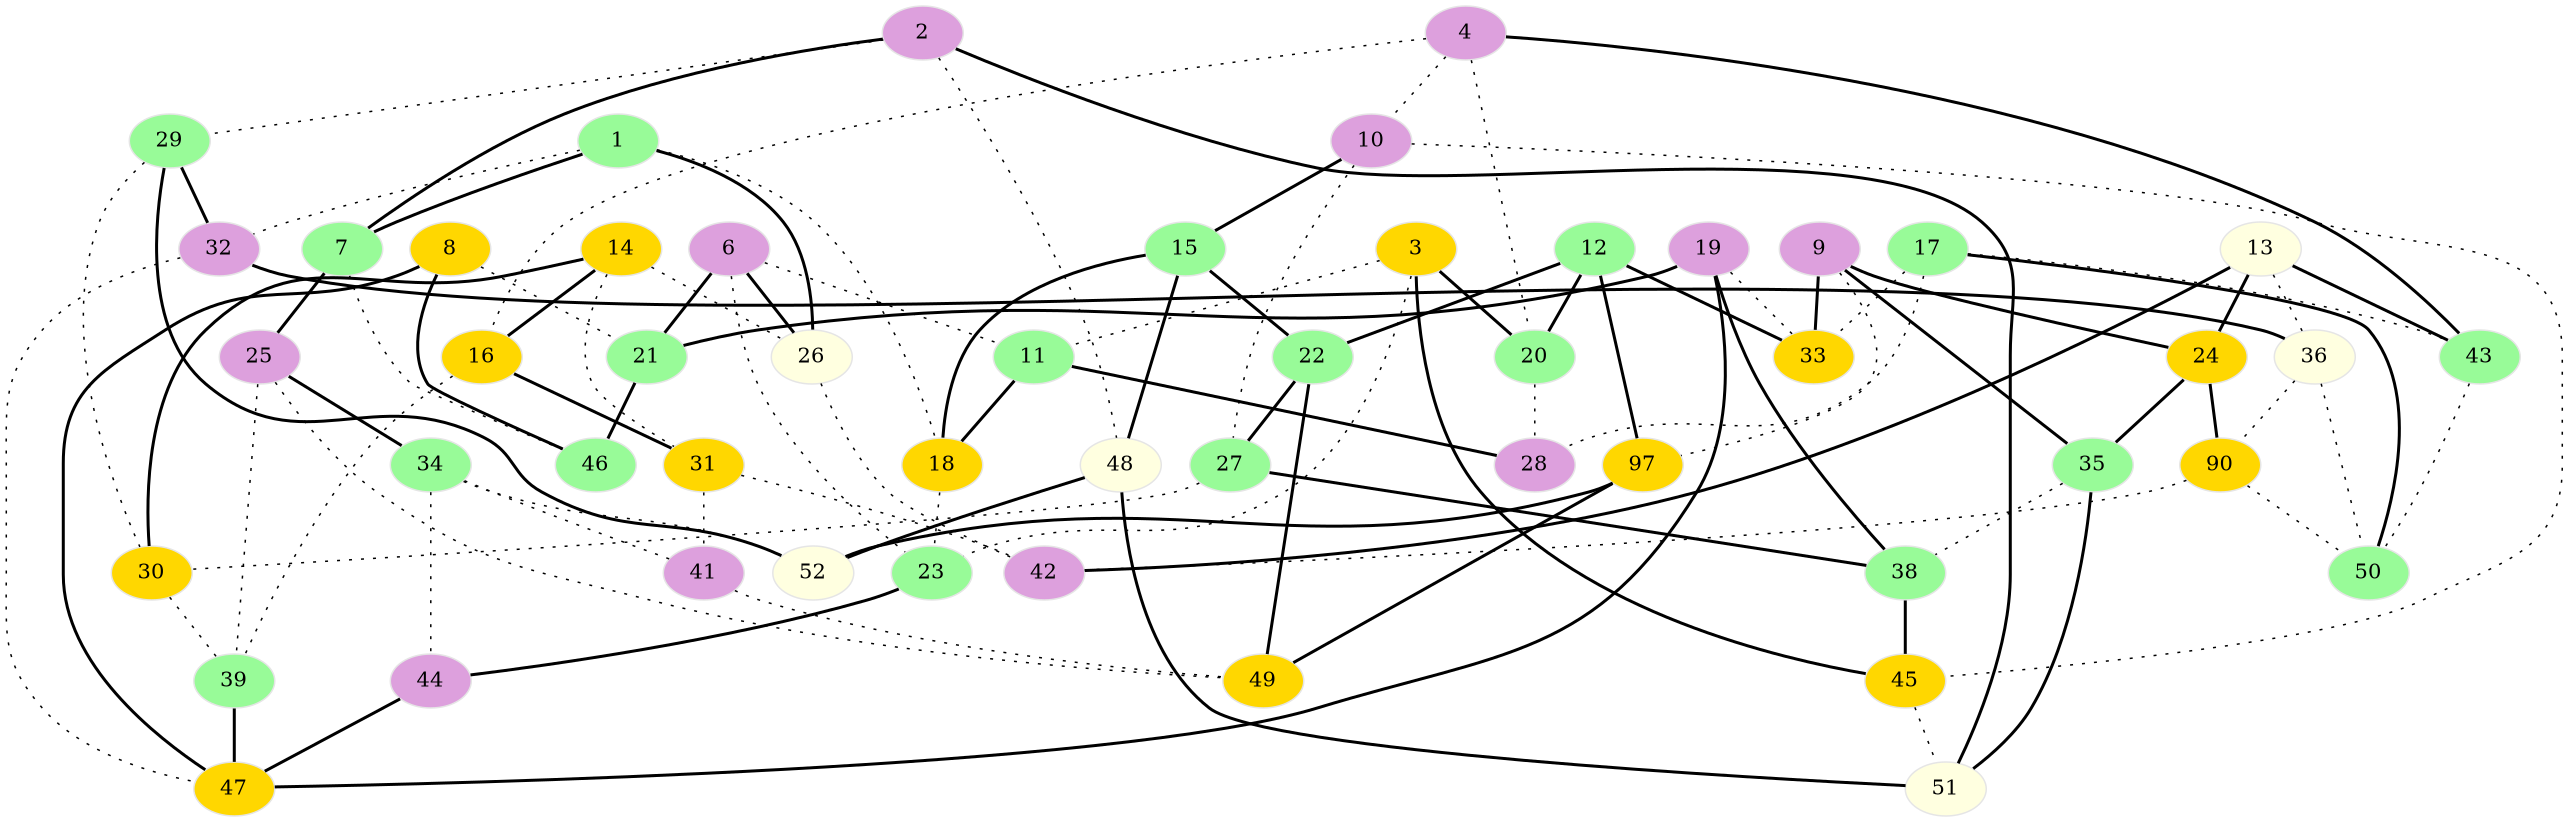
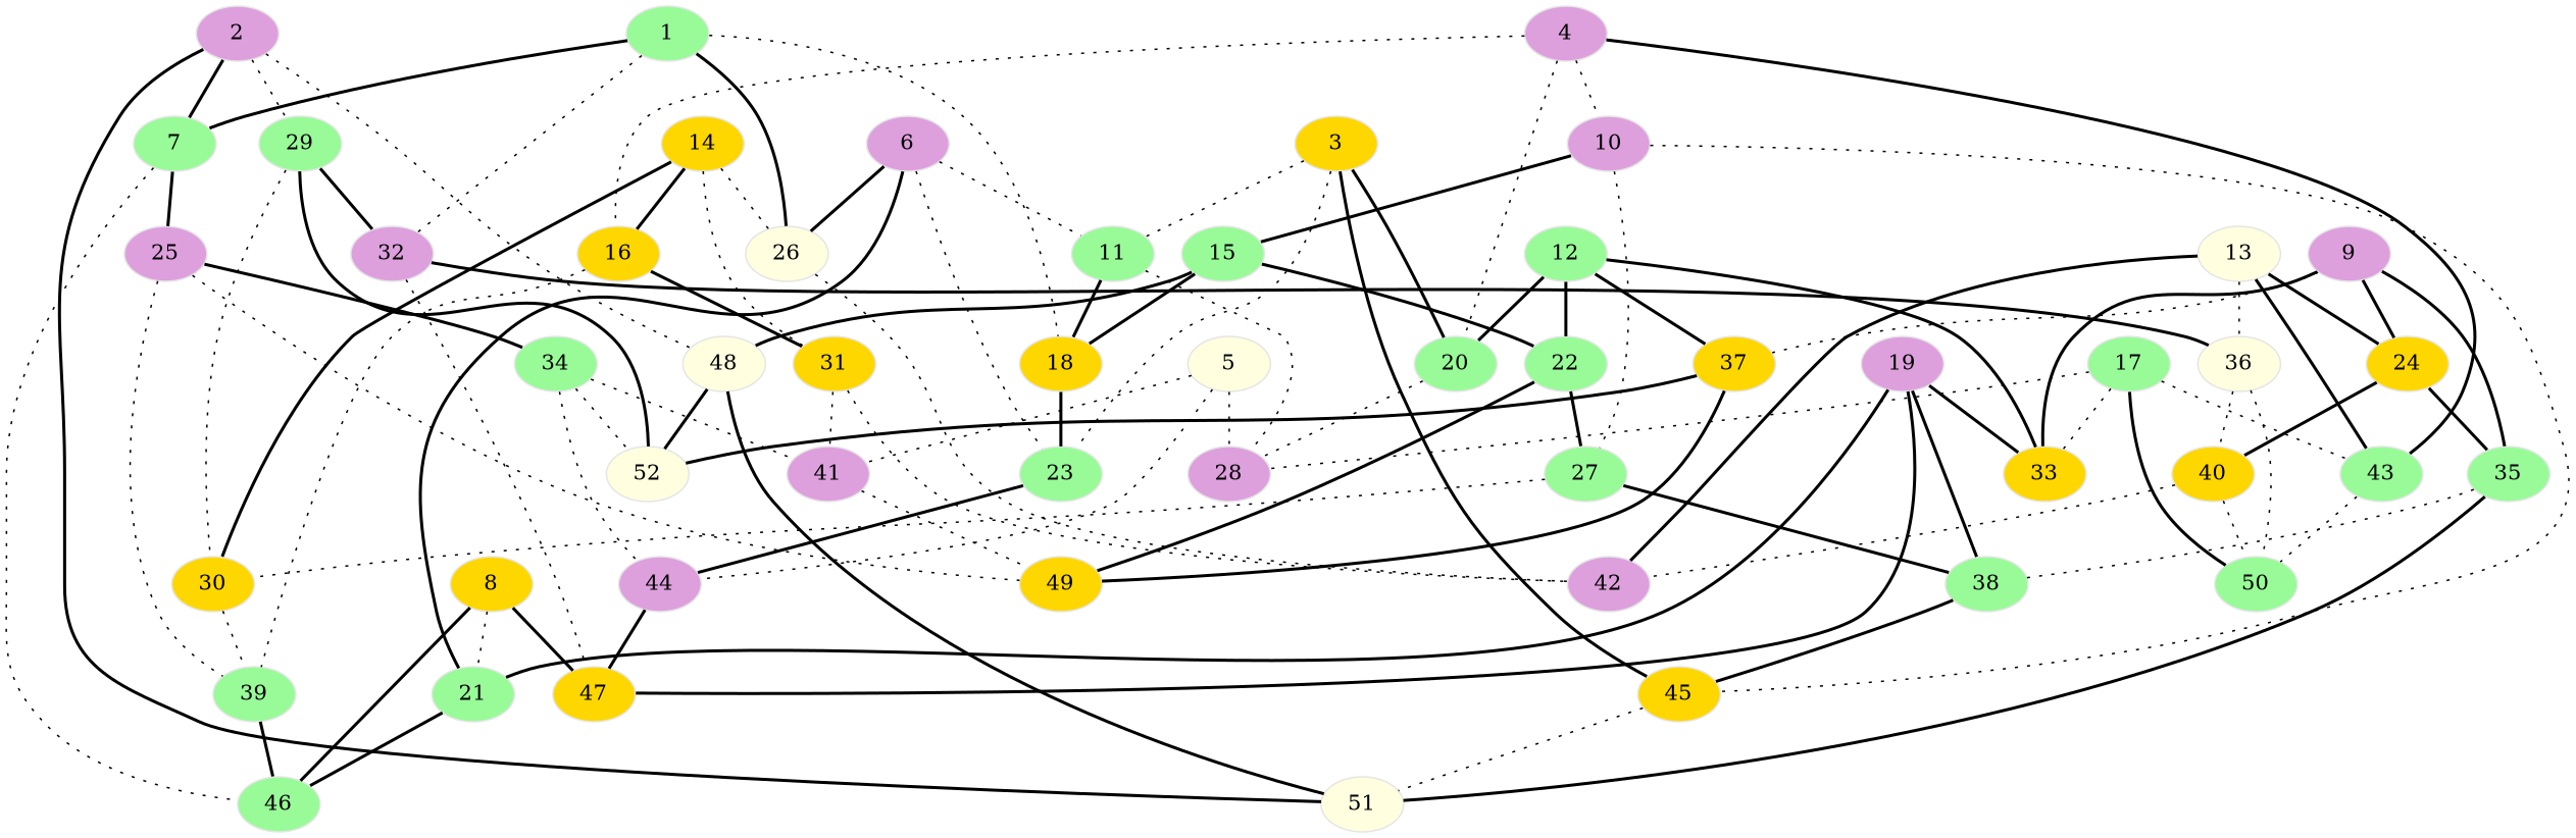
  graph {
    node [color=gray90 fillcolor=palegreen style=filled]
    edge [style=bold]
    1
    7
    18 [fillcolor=gold]
    26 [fillcolor=lightyellow]
    32 [fillcolor=plum]
    25 [fillcolor=plum]
    46
    23
    42 [fillcolor=plum]
    47 [fillcolor=gold]
    36 [fillcolor=lightyellow]
    2 [fillcolor=plum]
    29
    48 [fillcolor=lightyellow]
    51 [fillcolor=lightyellow]
    30 [fillcolor=gold]
    52 [fillcolor=lightyellow]
    3 [fillcolor=gold]
    11
    20
    45 [fillcolor=gold]
    28 [fillcolor=plum]
    44 [fillcolor=plum]
    4 [fillcolor=plum]
    10 [fillcolor=plum]
    16 [fillcolor=gold]
    43
    15
    27
    31 [fillcolor=gold]
    39
    50
+   5 [fillcolor=lightyellow]
    41 [fillcolor=plum]
    8 [fillcolor=gold]
    21
    49 [fillcolor=gold]
    6 [fillcolor=plum]
    34
    9 [fillcolor=plum]
    24 [fillcolor=gold]
    33 [fillcolor=gold]
    35
-   37 [fillcolor=gold label=97]
-   40 [fillcolor=gold label=90]
+   37 [fillcolor=gold]
+   40 [fillcolor=gold]
    38
    22
    12
    13 [fillcolor=lightyellow]
    14 [fillcolor=gold]
    17
    19 [fillcolor=plum]
    1 -- 7
    1 -- 18 [style=dotted]
    1 -- 26
    1 -- 32 [style=dotted]
    7 -- 25
    7 -- 46 [style=dotted]
-   18 -- 23 [style=dotted]
+   18 -- 23
    26 -- 42 [style=dotted]
    32 -- 47 [style=dotted]
    32 -- 36
    25 -- 39 [style=dotted]
    25 -- 49 [style=dotted]
    25 -- 34
    23 -- 44
    36 -- 50 [style=dotted]
    36 -- 40 [style=dotted]
    2 -- 7
    2 -- 29 [style=dotted]
    2 -- 48 [style=dotted]
    2 -- 51
    29 -- 32
    29 -- 30 [style=dotted]
    29 -- 52
    48 -- 51
    48 -- 52
    30 -- 39 [style=dotted]
    3 -- 23 [style=dotted]
    3 -- 11 [style=dotted]
    3 -- 20
    3 -- 45
    11 -- 18
-   11 -- 28
+   11 -- 28 [style=dotted]
    20 -- 28 [style=dotted]
    45 -- 51 [style=dotted]
    44 -- 47
    4 -- 20 [style=dotted]
    4 -- 10 [style=dotted]
    4 -- 16 [style=dotted]
    4 -- 43
    10 -- 45 [style=dotted]
    10 -- 15
    10 -- 27 [style=dotted]
    16 -- 31
    16 -- 39 [style=dotted]
    43 -- 50 [style=dotted]
    15 -- 18
    15 -- 48
    15 -- 22
    27 -- 30 [style=dotted]
    27 -- 38
    31 -- 42 [style=dotted]
    31 -- 41 [style=dotted]
-   39 -- 47
+   39 -- 46
+   5 -- 28 [style=dotted]
+   5 -- 44 [style=dotted]
+   5 -- 41 [style=dotted]
    41 -- 49 [style=dotted]
    8 -- 46
    8 -- 47
    8 -- 21 [style=dotted]
    21 -- 46
    6 -- 26
    6 -- 23 [style=dotted]
    6 -- 11 [style=dotted]
    6 -- 21
    34 -- 52 [style=dotted]
    34 -- 44 [style=dotted]
    34 -- 41 [style=dotted]
    9 -- 24
    9 -- 33
    9 -- 35
    9 -- 37 [style=dotted]
    24 -- 35
    24 -- 40
    35 -- 51
    35 -- 38 [style=dotted]
    37 -- 52
    37 -- 49
    40 -- 42 [style=dotted]
    40 -- 50 [style=dotted]
    38 -- 45
    22 -- 27
    22 -- 49
    12 -- 20
    12 -- 33
    12 -- 37
    12 -- 22
    13 -- 42
    13 -- 36 [style=dotted]
    13 -- 43
    13 -- 24
    14 -- 26 [style=dotted]
    14 -- 30
    14 -- 16
    14 -- 31 [style=dotted]
    17 -- 28 [style=dotted]
    17 -- 43 [style=dotted]
    17 -- 50
    17 -- 33 [style=dotted]
    19 -- 47
    19 -- 21
-   19 -- 33 [style=dotted]
+   19 -- 33
    19 -- 38
  }
